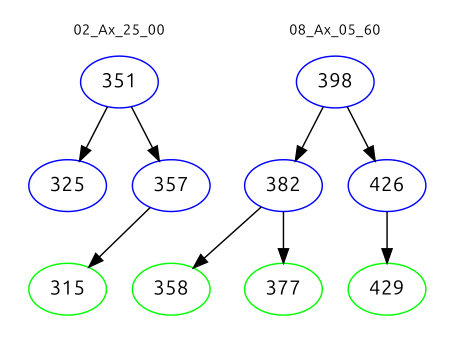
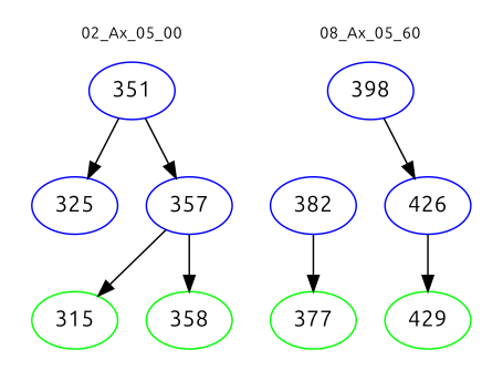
  digraph {
    fontname=Ubuntu
    node [color=blue fontname=Ubuntu]
    edge [color=black fontname=Ubuntu]
    n1 [label=351]
    n2 [label=325]
    n3 [label=357]
    n4 [color=green label=315]
    n5 [color=green label=358]
    n6 [label=398]
    n7 [label=382]
    n8 [label=426]
    n9 [color=green label=377]
    n10 [color=green label=429]
    subgraph cluster_1 {
      color=white
      fontsize=10
-     label="02_Ax_25_00"
+     label="02_Ax_05_00"
      n1
      n2
      n3
      n4
      n5
    }
    subgraph cluster_2 {
      color=white
      fontsize=10
      label="08_Ax_05_60"
      n6
      n7
      n8
      n9
      n10
    }
    n1 -> n2
    n1 -> n3
    n3 -> n4
-   n7 -> n5
-   n6 -> n7
+   n3 -> n5
    n6 -> n8
    n7 -> n9
    n8 -> n10
  }
